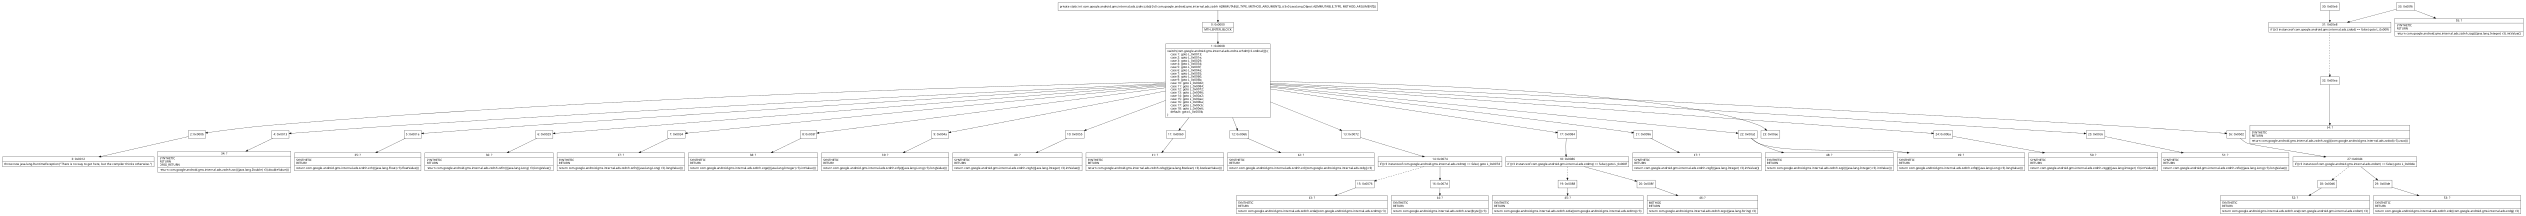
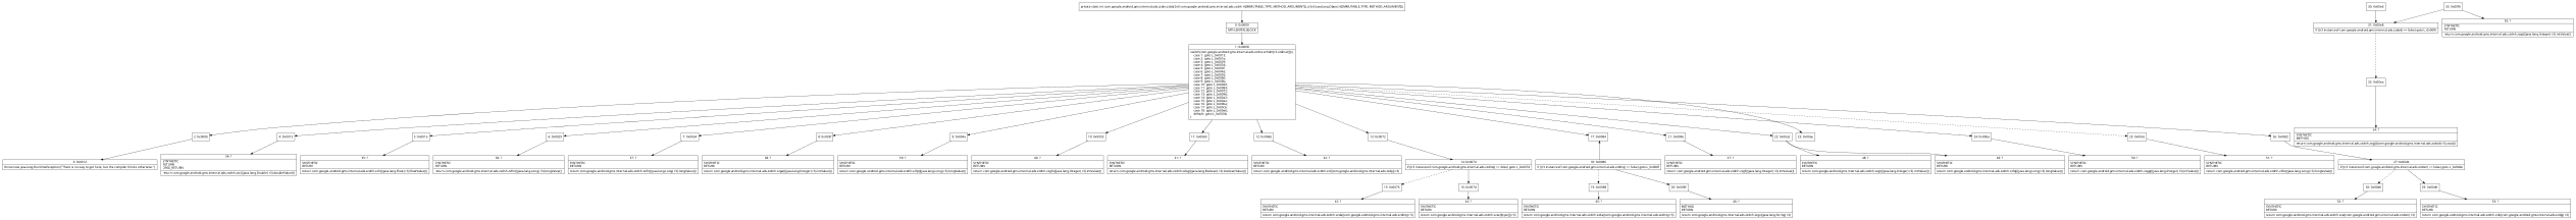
  digraph {
    fontname="Noto Sans"
    node [fontname="Noto Sans" shape=record]
    edge [fontname="Noto Sans"]
    n1 [label="{0\:\ 0x0000|MTH_ENTER_BLOCK\l}"]
    n2 [label="{1\:\ 0x0008|switch(com.google.android.gms.internal.ads.zzdns.zzhdm[r2.ordinal()]) \{\l    case 1: goto L_0x0013;\l    case 2: goto L_0x001e;\l    case 3: goto L_0x0029;\l    case 4: goto L_0x0034;\l    case 5: goto L_0x003f;\l    case 6: goto L_0x004a;\l    case 7: goto L_0x0055;\l    case 8: goto L_0x0060;\l    case 9: goto L_0x006b;\l    case 10: goto L_0x00d2;\l    case 11: goto L_0x0084;\l    case 12: goto L_0x0072;\l    case 13: goto L_0x0096;\l    case 14: goto L_0x00a2;\l    case 15: goto L_0x00ae;\l    case 16: goto L_0x00ba;\l    case 17: goto L_0x00c6;\l    case 18: goto L_0x00e6;\l    default: goto L_0x000b;\l\}\l}"]
    n3 [label="{2\:\ 0x000b}"]
    n4 [label="{4\:\ 0x0013}"]
    n5 [label="{5\:\ 0x001e}"]
    n6 [label="{6\:\ 0x0029}"]
    n7 [label="{7\:\ 0x0034}"]
    n8 [label="{8\:\ 0x003f}"]
    n9 [label="{9\:\ 0x004a}"]
    n10 [label="{10\:\ 0x0055}"]
    n11 [label="{11\:\ 0x0060}"]
    n12 [label="{12\:\ 0x006b}"]
    n13 [label="{13\:\ 0x0072}"]
    n14 [label="{17\:\ 0x0084}"]
    n15 [label="{21\:\ 0x0096}"]
    n16 [label="{22\:\ 0x00a2}"]
    n17 [label="{23\:\ 0x00ae}"]
    n18 [label="{24\:\ 0x00ba}"]
    n19 [label="{25\:\ 0x00c6}"]
    n20 [label="{26\:\ 0x00d2}"]
    n21 [label="{3\:\ 0x0012|throw new java.lang.RuntimeException(\"There is no way to get here, but the compiler thinks otherwise.\")\l}"]
    n22 [label="{34\:\ ?|SYNTHETIC\lRETURN\lORIG_RETURN\l|return com.google.android.gms.internal.ads.zzdnh.zzc(((java.lang.Double) r3).doubleValue())\l}"]
    n23 [label="{35\:\ ?|SYNTHETIC\lRETURN\l|return com.google.android.gms.internal.ads.zzdnh.zzh(((java.lang.Float) r3).floatValue())\l}"]
    n24 [label="{36\:\ ?|SYNTHETIC\lRETURN\l|return com.google.android.gms.internal.ads.zzdnh.zzfm(((java.lang.Long) r3).longValue())\l}"]
    n25 [label="{37\:\ ?|SYNTHETIC\lRETURN\l|return com.google.android.gms.internal.ads.zzdnh.zzfn(((java.lang.Long) r3).longValue())\l}"]
    n26 [label="{38\:\ ?|SYNTHETIC\lRETURN\l|return com.google.android.gms.internal.ads.zzdnh.zzge(((java.lang.Integer) r3).intValue())\l}"]
    n27 [label="{39\:\ ?|SYNTHETIC\lRETURN\l|return com.google.android.gms.internal.ads.zzdnh.zzfp(((java.lang.Long) r3).longValue())\l}"]
    n28 [label="{40\:\ ?|SYNTHETIC\lRETURN\l|return com.google.android.gms.internal.ads.zzdnh.zzgh(((java.lang.Integer) r3).intValue())\l}"]
    n29 [label="{41\:\ ?|SYNTHETIC\lRETURN\l|return com.google.android.gms.internal.ads.zzdnh.zzbg(((java.lang.Boolean) r3).booleanValue())\l}"]
    n30 [label="{42\:\ ?|SYNTHETIC\lRETURN\l|return com.google.android.gms.internal.ads.zzdnh.zzl((com.google.android.gms.internal.ads.zzdpj) r3)\l}"]
    n31 [label="{14\:\ 0x0074|if ((r3 instanceof com.google.android.gms.internal.ads.zzdmq) == false) goto L_0x007d\l}"]
    n32 [label="{18\:\ 0x0086|if ((r3 instanceof com.google.android.gms.internal.ads.zzdmq) == false) goto L_0x008f\l}"]
    n33 [label="{47\:\ ?|SYNTHETIC\lRETURN\l|return com.google.android.gms.internal.ads.zzdnh.zzgf(((java.lang.Integer) r3).intValue())\l}"]
    n34 [label="{48\:\ ?|SYNTHETIC\lRETURN\l|return com.google.android.gms.internal.ads.zzdnh.zzgi(((java.lang.Integer) r3).intValue())\l}"]
    n35 [label="{49\:\ ?|SYNTHETIC\lRETURN\l|return com.google.android.gms.internal.ads.zzdnh.zzfq(((java.lang.Long) r3).longValue())\l}"]
    n36 [label="{50\:\ ?|SYNTHETIC\lRETURN\l|return com.google.android.gms.internal.ads.zzdnh.zzgg(((java.lang.Integer) r3).intValue())\l}"]
    n37 [label="{51\:\ ?|SYNTHETIC\lRETURN\l|return com.google.android.gms.internal.ads.zzdnh.zzfo(((java.lang.Long) r3).longValue())\l}"]
    n38 [label="{27\:\ 0x00d4|if ((r3 instanceof com.google.android.gms.internal.ads.zzdom) == false) goto L_0x00de\l}"]
    n39 [label="{30\:\ 0x00e6}"]
    n40 [label="{31\:\ 0x00e8|if ((r3 instanceof com.google.android.gms.internal.ads.zzdod) == false) goto L_0x00f6\l}"]
    n41 [label="{15\:\ 0x0076}"]
    n42 [label="{16\:\ 0x007d}"]
    n43 [label="{43\:\ ?|SYNTHETIC\lRETURN\l|return com.google.android.gms.internal.ads.zzdnh.zzda((com.google.android.gms.internal.ads.zzdmq) r3)\l}"]
    n44 [label="{44\:\ ?|SYNTHETIC\lRETURN\l|return com.google.android.gms.internal.ads.zzdnh.zzac((byte[]) r3)\l}"]
    n45 [label="{19\:\ 0x0088}"]
    n46 [label="{20\:\ 0x008f}"]
    n47 [label="{45\:\ ?|SYNTHETIC\lRETURN\l|return com.google.android.gms.internal.ads.zzdnh.zzda((com.google.android.gms.internal.ads.zzdmq) r3)\l}"]
    n48 [label="{46\:\ ?|METHOD\lRETURN\l|return com.google.android.gms.internal.ads.zzdnh.zzgx((java.lang.String) r3)\l}"]
    n49 [label="{28\:\ 0x00d6}"]
    n50 [label="{29\:\ 0x00de}"]
    n51 [label="{52\:\ ?|SYNTHETIC\lRETURN\l|return com.google.android.gms.internal.ads.zzdnh.zza((com.google.android.gms.internal.ads.zzdom) r3)\l}"]
    n52 [label="{53\:\ ?|SYNTHETIC\lRETURN\l|return com.google.android.gms.internal.ads.zzdnh.zzk((com.google.android.gms.internal.ads.zzdpj) r3)\l}"]
    n53 [label="{32\:\ 0x00ea}"]
-   n54 [label="{54\:\ ?|SYNTHETIC\lRETURN\l|return com.google.android.gms.internal.ads.zzdnh.zzgj(((com.google.android.gms.internal.ads.zzdod) r3).zzac())\l}"]
+   n54 [label="{54\:\ ?|SYNTHETIC\lMETHOD\l|return com.google.android.gms.internal.ads.zzdnh.zzgj(((com.google.android.gms.internal.ads.zzdod) r3).zzac())\l}"]
    n55 [label="{33\:\ 0x00f6}"]
    n56 [label="{55\:\ ?|SYNTHETIC\lRETURN\l|return com.google.android.gms.internal.ads.zzdnh.zzgj(((java.lang.Integer) r3).intValue())\l}"]
    n57 [label="{private static int com.google.android.gms.internal.ads.zzdnr.zzb((r2v0 com.google.android.gms.internal.ads.zzdrh A[IMMUTABLE_TYPE, METHOD_ARGUMENT]), (r3v0 java.lang.Object A[IMMUTABLE_TYPE, METHOD_ARGUMENT])) }"]
    n1 -> n2
    n2 -> n3
    n2 -> n4
    n2 -> n5
    n2 -> n6
    n2 -> n7
    n2 -> n8
    n2 -> n9
    n2 -> n10
    n2 -> n11
    n2 -> n12
    n2 -> n13
    n2 -> n14
    n2 -> n15
    n2 -> n16
    n2 -> n17
    n2 -> n18
-   n2 -> n19
+   n2 -> n19 [style=dashed]
    n2 -> n20
    n3 -> n21
    n4 -> n22
    n5 -> n23
    n6 -> n24
    n7 -> n25
    n8 -> n26
    n9 -> n27
    n10 -> n28
    n11 -> n29
    n12 -> n30
    n13 -> n31
-   n14 -> n32
+   n32 -> n14
    n15 -> n33
    n16 -> n34
    n16 -> n35
    n18 -> n36
    n19 -> n37
    n20 -> n38
    n31 -> n41 [style=dashed]
    n31 -> n42
    n32 -> n45 [style=dashed]
    n32 -> n46
    n38 -> n49 [style=dashed]
    n38 -> n50
    n39 -> n40
    n40 -> n53 [style=dashed]
    n41 -> n43
    n42 -> n44
    n45 -> n47
    n46 -> n48
    n49 -> n51
    n50 -> n52
    n53 -> n54
    n55 -> n40
    n55 -> n56
    n57 -> n1
  }
